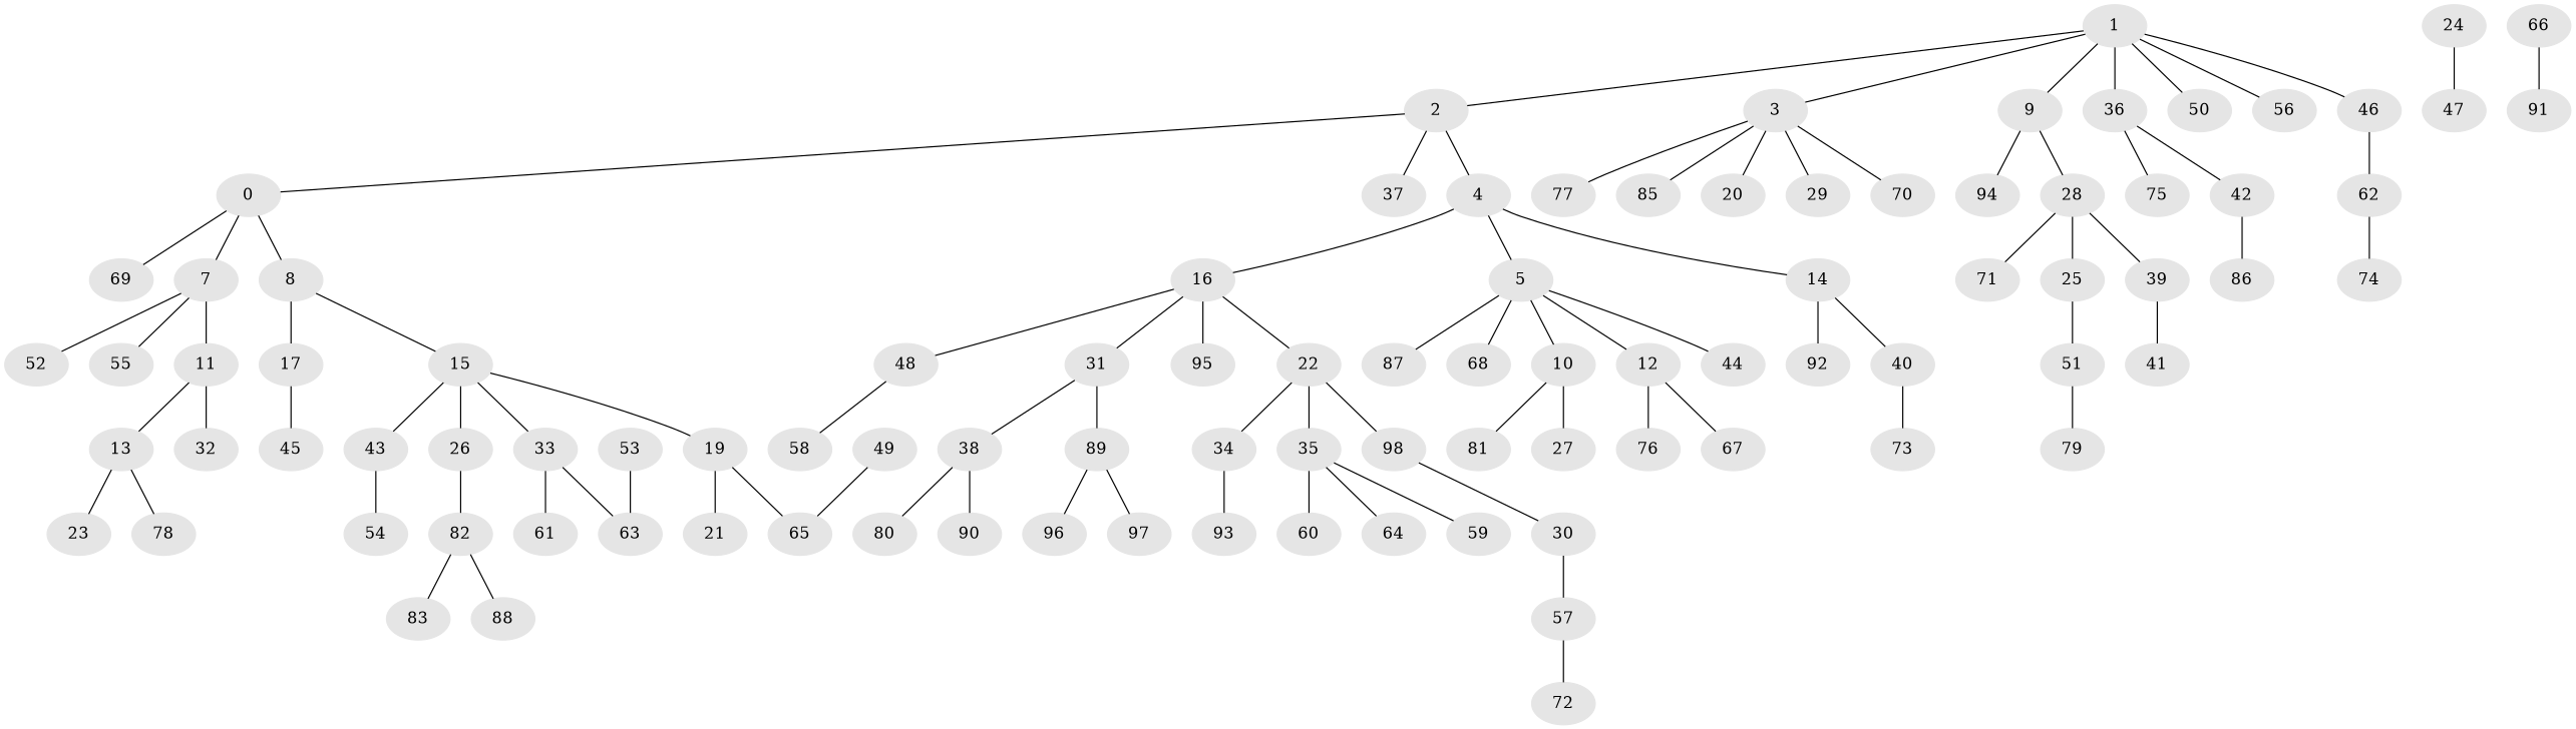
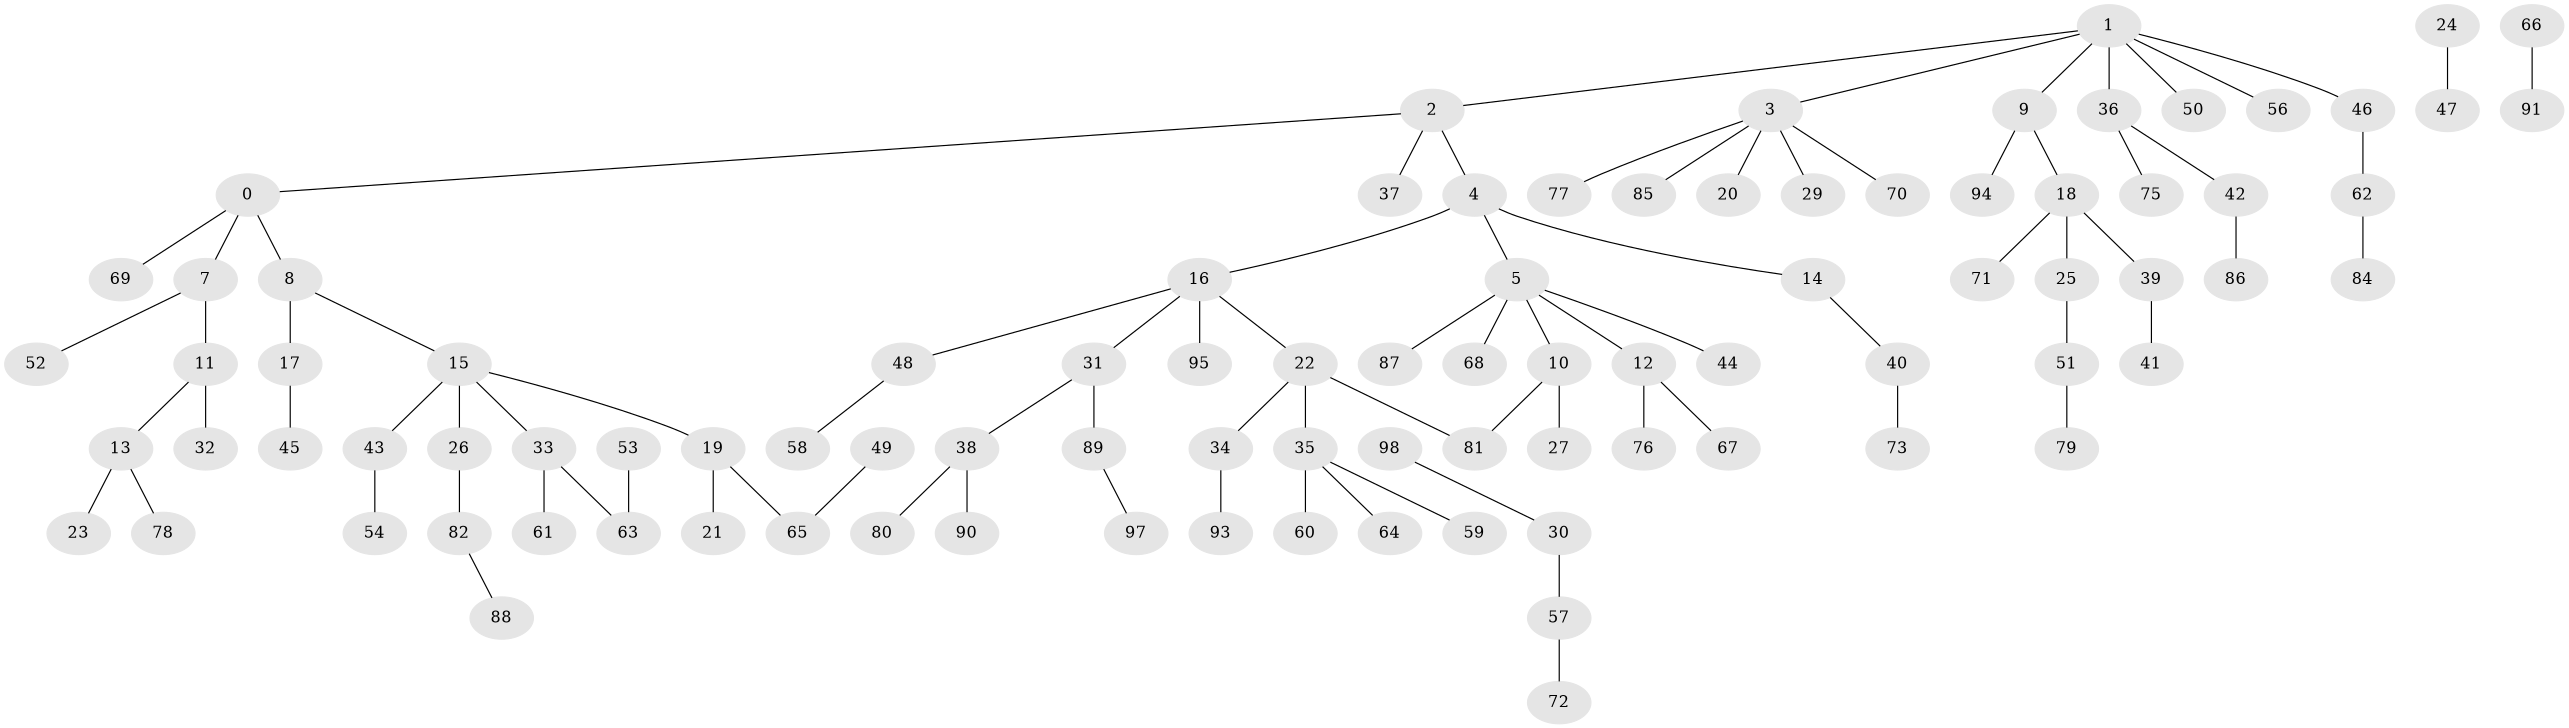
  graph {
    node [color=gray90 style=filled]
    1
    2
    3
    9
    36
    50
    56
    46
    4
    n10 [label=0]
    37
    20
    29
    70
    77
    85
-   18 [label=28]
+   18
    94
    42
    75
    5
    14
    16
    7
    8
    69
    10
    12
    44
    87
    68
-   92
    40
    48
    95
    22
    31
    24
    47
    58
    27
    81
    67
    76
    11
    52
-   55
    15
    17
    13
    32
    19
    26
    33
    43
    45
    25
    39
    71
    62
    23
    78
    66
    91
    21
    65
    82
    61
    63
    54
    n71 [label=98]
    34
    35
    38
    89
    51
    41
    49
    30
    93
    59
    60
    64
    73
    79
-   83
    88
    57
    72
    80
    90
-   96
    97
    53
    86
-   74
+   74 [label=84]
    1 -- 2
    1 -- 3
    1 -- 9
    1 -- 36
    1 -- 50
    1 -- 56
    1 -- 46
    2 -- 4
    2 -- n10
    2 -- 37
    3 -- 20
    3 -- 29
    3 -- 70
    3 -- 77
    3 -- 85
    9 -- 18
    9 -- 94
    36 -- 42
    36 -- 75
    46 -- 62
    4 -- 5
    4 -- 14
    4 -- 16
    n10 -- 7
    n10 -- 8
    n10 -- 69
    18 -- 25
    18 -- 39
    18 -- 71
    42 -- 86
    5 -- 10
    5 -- 12
    5 -- 44
    5 -- 87
    5 -- 68
-   14 -- 92
    14 -- 40
    16 -- 48
    16 -- 95
    16 -- 22
    16 -- 31
    7 -- 11
    7 -- 52
-   7 -- 55
    8 -- 15
    8 -- 17
    10 -- 27
    10 -- 81
    12 -- 67
    12 -- 76
    40 -- 73
    48 -- 58
-   22 -- n71
+   22 -- 81
    22 -- 34
    22 -- 35
    31 -- 38
    31 -- 89
    24 -- 47
    11 -- 13
    11 -- 32
    15 -- 19
    15 -- 26
    15 -- 33
    15 -- 43
    17 -- 45
    13 -- 23
    13 -- 78
    19 -- 21
    19 -- 65
    26 -- 82
    33 -- 61
    33 -- 63
    43 -- 54
    25 -- 51
    39 -- 41
    62 -- 74
    66 -- 91
-   82 -- 83
    82 -- 88
    n71 -- 30
    34 -- 93
    35 -- 59
    35 -- 60
    35 -- 64
    38 -- 80
    38 -- 90
-   89 -- 96
    89 -- 97
    51 -- 79
    49 -- 65
    30 -- 57
    57 -- 72
    53 -- 63
  }
